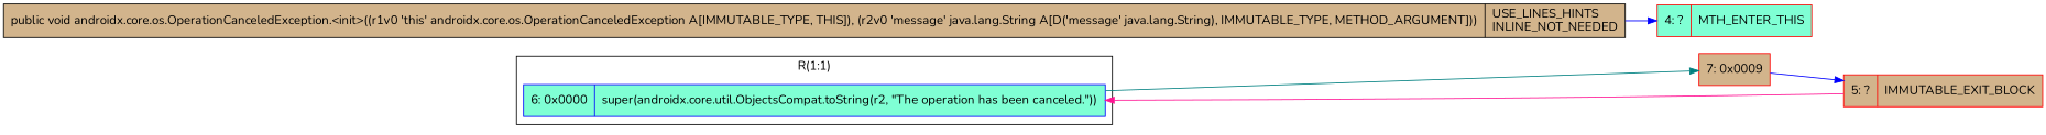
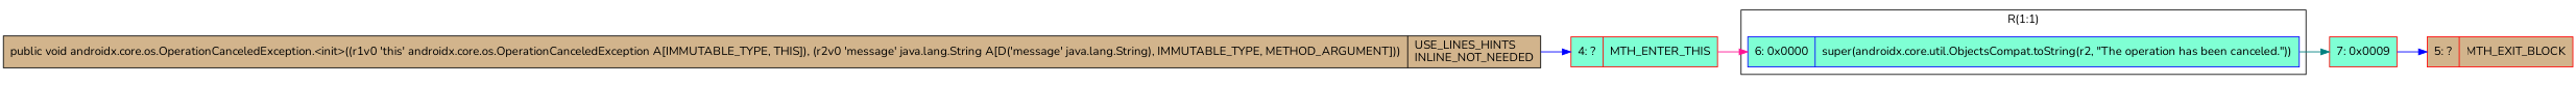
  digraph {
    fontname=Nunito
    rankdir=LR
    node [color=red fillcolor=tan fontname=Nunito shape=record style=filled]
    edge [color=blue fontname=Nunito]
    n1 [color=blue fillcolor=aquamarine label="{6\:\ 0x0000|super(androidx.core.util.ObjectsCompat.toString(r2, \"The operation has been canceled.\"))\l}"]
-   n2 [label="{7\:\ 0x0009}"]
-   n3 [label="{5\:\ ?|IMMUTABLE_EXIT_BLOCK\l}"]
+   n2 [fillcolor=aquamarine label="{7\:\ 0x0009}"]
+   n3 [label="{5\:\ ?|MTH_EXIT_BLOCK\l}"]
    n4 [fillcolor=aquamarine label="{4\:\ ?|MTH_ENTER_THIS\l}"]
    n5 [label="{public void androidx.core.os.OperationCanceledException.\<init\>((r1v0 'this' androidx.core.os.OperationCanceledException A[IMMUTABLE_TYPE, THIS]), (r2v0 'message' java.lang.String A[D('message' java.lang.String), IMMUTABLE_TYPE, METHOD_ARGUMENT]))  | USE_LINES_HINTS\lINLINE_NOT_NEEDED\l}" color=""]
    subgraph cluster_1 {
      label="R(1:1)"
      n1
    }
    n1 -> n2 [color=teal]
    n2 -> n3
-   n3 -> n1 [color=deeppink]
+   n4 -> n1 [color=deeppink]
    n5 -> n4
  }
